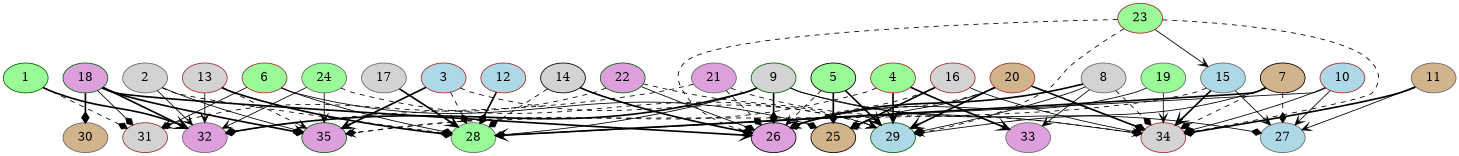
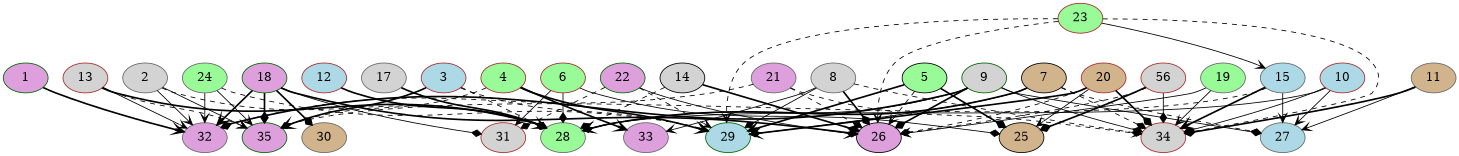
  digraph {
    node [alpha=0.18 color=gray40 fillcolor=lightgrey style=filled]
    edge [arrowhead=diamond style=solid]
-   1 [alpha=0.19 color=darkgreen expect_size=9857024 fillcolor=palegreen]
+   1 [alpha=0.19 color=darkgreen expect_size=9857024 fillcolor=plum]
    31 [alpha=0.08 color=brown expect_size=22250496]
    32 [expect_size=33719296 fillcolor=plum]
    2 [alpha=0.03 expect_size=7719936]
    28 [alpha=0.11 expect_size=22623232 fillcolor=palegreen]
    35 [alpha=0.04 color=darkgreen expect_size=13698048 fillcolor=plum]
    3 [alpha=0.20 color=brown expect_size=32120832 fillcolor=lightblue]
    29 [alpha=0.04 color=darkgreen expect_size=17228800 fillcolor=lightblue]
    4 [alpha=0.07 color=brown expect_size=46181376 fillcolor=palegreen]
    33 [alpha=0.16 expect_size=7989248 fillcolor=plum]
    5 [color=black expect_size=15712256 fillcolor=palegreen]
    25 [alpha=0.15 color=black expect_size=11515904 fillcolor=tan]
    26 [alpha=0.05 color=black expect_size=26311680 fillcolor=plum]
    6 [alpha=0.09 color=brown expect_size=34780160 fillcolor=palegreen]
    7 [alpha=0.05 color=black expect_size=39547904 fillcolor=tan]
    27 [alpha=0.10 expect_size=12302336 fillcolor=lightblue]
    34 [alpha=0.03 color=brown expect_size=19126272]
    8 [alpha=0.11 expect_size=45594624]
    9 [color=darkgreen expect_size=31601664]
    10 [alpha=0.09 color=brown expect_size=20858880 fillcolor=lightblue]
    11 [alpha=0.11 expect_size=18394112 fillcolor=tan]
    12 [alpha=0.14 color=brown expect_size=17084416 fillcolor=lightblue]
    13 [alpha=0.15 color=brown expect_size=24523776]
    14 [alpha=0.17 color=black expect_size=24417280]
    15 [alpha=0.06 expect_size=39975936 fillcolor=lightblue]
-   16 [alpha=0.14 color=brown expect_size=35905536]
+   16 [alpha=0.14 color=brown expect_size=35905536 label=56]
    17 [alpha=0.04 expect_size=9552896]
    18 [color=darkgreen expect_size=22347776 fillcolor=plum]
    30 [alpha=0.03 expect_size=18291712 fillcolor=tan]
    19 [alpha=0.00 expect_size=47258624 fillcolor=palegreen]
    20 [alpha=0.02 color=brown expect_size=43073536 fillcolor=tan]
    21 [alpha=0.05 expect_size=17607680 fillcolor=plum]
    22 [alpha=0.09 color=darkgreen expect_size=43858944 fillcolor=plum]
    23 [alpha=0.05 color=brown expect_size=29627392 fillcolor=palegreen]
    24 [expect_size=17911808 fillcolor=palegreen]
-   1 -> 31 [style=dashed]
    1 -> 32 [arrowhead=vee style=bold]
    2 -> 32 [arrowhead=vee]
    2 -> 28 [style=dashed]
    2 -> 35 [arrowhead=vee]
    3 -> 28 [style=dashed]
    3 -> 35 [arrowhead=vee style=bold]
    3 -> 29 [arrowhead=vee style=dashed]
    4 -> 35 [arrowhead=vee style=dashed]
    4 -> 29 [arrowhead=vee style=bold]
    4 -> 33 [arrowhead=vee style=bold]
    5 -> 29 [arrowhead=vee style=bold]
    5 -> 25 [style=bold]
    5 -> 26 [arrowhead=vee style=dashed]
    6 -> 31 [arrowhead=vee]
    6 -> 28
    6 -> 25
    7 -> 28 [arrowhead=vee style=bold]
    7 -> 29
    7 -> 27 [style=dashed]
    7 -> 34 [style=dashed]
    8 -> 29
    8 -> 33 [arrowhead=vee]
    8 -> 26 [style=bold]
    8 -> 34 [style=dashed]
    9 -> 32 [style=bold]
    9 -> 28
    9 -> 26 [style=bold]
    9 -> 27
    9 -> 34
    10 -> 28 [arrowhead=vee]
    10 -> 27 [arrowhead=vee]
    10 -> 34
    11 -> 27 [arrowhead=vee]
    11 -> 34 [style=bold]
    12 -> 28 [style=bold]
    13 -> 32 [arrowhead=vee]
    13 -> 28 [style=bold]
    13 -> 35 [arrowhead=vee style=dashed]
    14 -> 28 [style=dashed]
    14 -> 26 [style=bold]
    15 -> 35 [style=dashed]
    15 -> 27 [arrowhead=vee]
    15 -> 34 [arrowhead=vee style=bold]
    16 -> 25 [style=bold]
    16 -> 26 [arrowhead=vee style=dashed]
    16 -> 34
    17 -> 28 [arrowhead=vee style=bold]
    18 -> 31
    18 -> 32 [arrowhead=vee style=bold]
    18 -> 35 [style=bold]
    18 -> 26 [arrowhead=vee style=bold]
    18 -> 30 [style=bold]
    19 -> 26 [arrowhead=vee]
    19 -> 34 [arrowhead=vee]
    20 -> 29 [arrowhead=vee style=bold]
    20 -> 25 [arrowhead=vee]
    20 -> 26 [style=dashed]
    20 -> 34 [style=bold]
    21 -> 32 [style=dashed]
    21 -> 26 [style=dashed]
    21 -> 34 [arrowhead=vee style=dashed]
    22 -> 31 [style=dashed]
    22 -> 29 [arrowhead=vee style=dashed]
    22 -> 26
    23 -> 29 [arrowhead=vee style=dashed]
    23 -> 26 [arrowhead=vee style=dashed]
    23 -> 34 [style=dashed]
    23 -> 15 [arrowhead=vee]
    24 -> 32 [arrowhead=vee]
    24 -> 35 [arrowhead=vee]
    24 -> 29 [arrowhead=vee style=dashed]
  }
